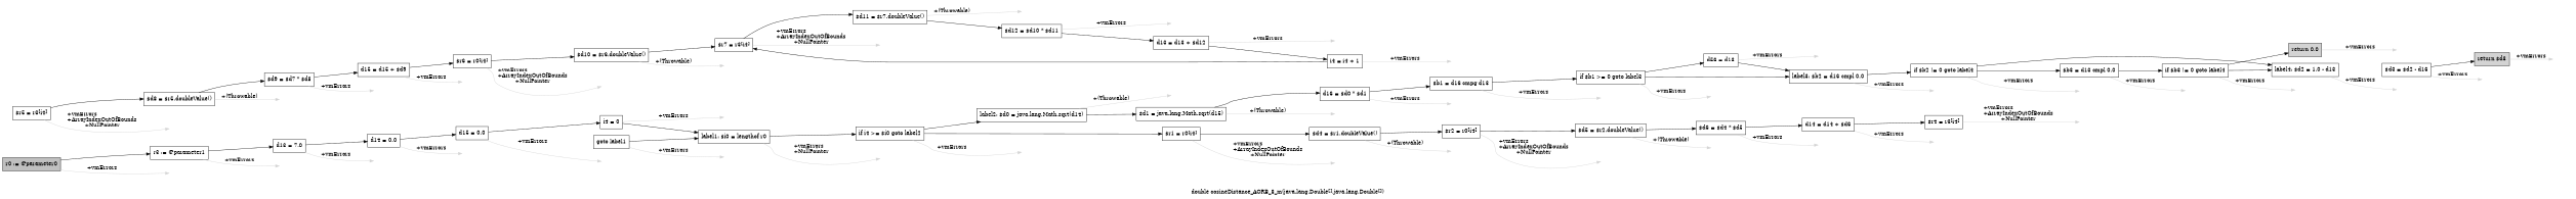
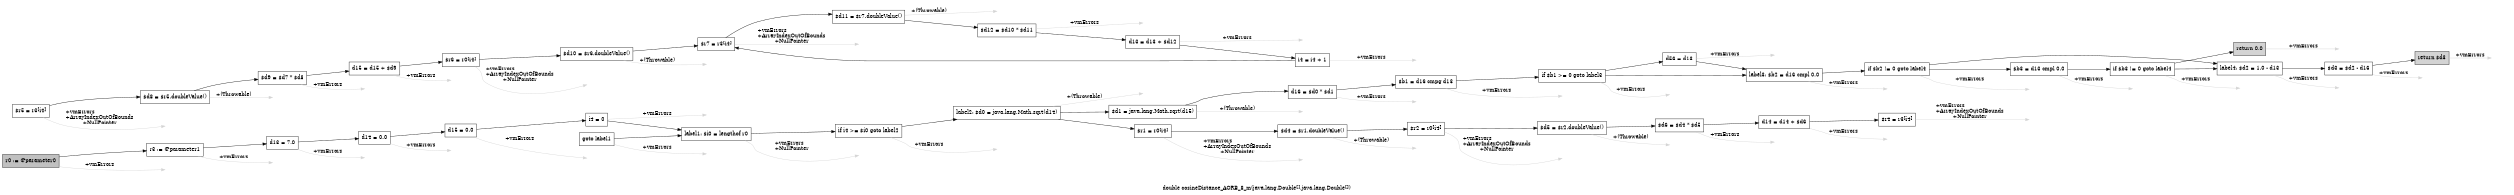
  digraph {
    label="double cosineDistance_AORB_8_m(java.lang.Double[],java.lang.Double[])"
    rankdir=LR
    node [shape=box style=invis]
    edge [color=black]
    n1 [fillcolor=gray label="r0 := @parameter0" style=filled]
    n2 [label="r3 := @parameter1" style=""]
    n3 [label=Esc]
    n4 [label="d13 = 7.0" style=""]
    n5 [label=Esc]
    n6 [label="d14 = 0.0" style=""]
    n7 [label=Esc]
    n8 [label="d15 = 0.0" style=""]
    n9 [label=Esc]
    n10 [label="i4 = 0" style=""]
    n11 [label=Esc]
    n12 [label="label1: $i0 = lengthof r0" style=""]
    n13 [label=Esc]
    n14 [label="if i4 >= $i0 goto label2" style=""]
    n15 [label=Esc]
    n16 [label="$r1 = r0[i4]" style=""]
    n17 [label="label2: $d0 = java.lang.Math.sqrt(d14)" style=""]
    n18 [label=Esc]
    n19 [label="$d4 = $r1.doubleValue()" style=""]
    n20 [label=Esc]
    n21 [label="$d1 = java.lang.Math.sqrt(d15)" style=""]
    n22 [label=Esc]
    n23 [label="$r2 = r0[i4]" style=""]
    n24 [label=Esc]
    n25 [label="d16 = $d0 * $d1" style=""]
    n26 [label=Esc]
    n27 [label="$d5 = $r2.doubleValue()" style=""]
    n28 [label=Esc]
    n29 [label="$d6 = $d4 * $d5" style=""]
    n30 [label=Esc]
    n31 [label="d14 = d14 + $d6" style=""]
    n32 [label=Esc]
    n33 [label="$r4 = r3[i4]" style=""]
    n34 [label=Esc]
    n35 [label=Esc]
    n36 [label="$r5 = r3[i4]" style=""]
    n37 [label="$d8 = $r5.doubleValue()" style=""]
    n38 [label=Esc]
    n39 [label=Esc]
    n40 [label="$d9 = $d7 * $d8" style=""]
    n41 [label=Esc]
    n42 [label="d15 = d15 + $d9" style=""]
    n43 [label=Esc]
    n44 [label="$r6 = r0[i4]" style=""]
    n45 [label=Esc]
    n46 [label="$d10 = $r6.doubleValue()" style=""]
    n47 [label=Esc]
    n48 [label="$r7 = r3[i4]" style=""]
    n49 [label=Esc]
    n50 [label="$d11 = $r7.doubleValue()" style=""]
    n51 [label=Esc]
    n52 [label="$d12 = $d10 * $d11" style=""]
    n53 [label=Esc]
    n54 [label="d13 = d13 + $d12" style=""]
    n55 [label=Esc]
    n56 [label="i4 = i4 + 1" style=""]
    n57 [label=Esc]
    n58 [label=Esc]
    n59 [label="goto label1" style=""]
    n60 [label=Esc]
    n61 [label="$b1 = d16 cmpg d13" style=""]
    n62 [label=Esc]
    n63 [label="if $b1 >= 0 goto label3" style=""]
    n64 [label=Esc]
    n65 [label="d56 = d13" style=""]
    n66 [label="label3: $b2 = d16 cmpl 0.0" style=""]
    n67 [label=Esc]
    n68 [label=Esc]
    n69 [label="if $b2 != 0 goto label4" style=""]
    n70 [label=Esc]
    n71 [label="$b3 = d13 cmpl 0.0" style=""]
    n72 [label="label4: $d2 = 1.0 - d13" style=""]
    n73 [label=Esc]
    n74 [label="if $b3 != 0 goto label4" style=""]
    n75 [label=Esc]
    n76 [label="$d3 = $d2 - d16" style=""]
    n77 [label=Esc]
    n78 [fillcolor=lightgray label="return 0.0" style=filled]
    n79 [label=Esc]
    n80 [fillcolor=lightgray label="return $d3" style=filled]
    n81 [label=Esc]
    n82 [label=Esc]
    n83 [label=Esc]
    n1 -> n2
    n1 -> n3 [color=lightgray label="\l+vmErrors"]
    n2 -> n4
    n2 -> n5 [color=lightgray label="\l+vmErrors"]
    n4 -> n6
    n4 -> n7 [color=lightgray label="\l+vmErrors"]
    n6 -> n8
    n6 -> n9 [color=lightgray label="\l+vmErrors"]
    n8 -> n10
    n8 -> n11 [color=lightgray label="\l+vmErrors"]
    n10 -> n12
    n10 -> n13 [color=lightgray label="\l+vmErrors"]
    n12 -> n14
    n12 -> n15 [color=lightgray label="\l+vmErrors\l+NullPointer"]
-   n14 -> n16
+   n17 -> n16
    n14 -> n17
    n14 -> n18 [color=lightgray label="\l+vmErrors"]
    n16 -> n19
    n16 -> n20 [color=lightgray label="\l+vmErrors\l+ArrayIndexOutOfBounds\l+NullPointer"]
    n17 -> n21
    n17 -> n22 [color=lightgray label="\l+(Throwable)"]
    n19 -> n23
    n19 -> n24 [color=lightgray label="\l+(Throwable)"]
    n21 -> n25
    n21 -> n26 [color=lightgray label="\l+(Throwable)"]
    n23 -> n27
    n23 -> n28 [color=lightgray label="\l+vmErrors\l+ArrayIndexOutOfBounds\l+NullPointer"]
    n25 -> n61
    n25 -> n62 [color=lightgray label="\l+vmErrors"]
    n27 -> n29
    n27 -> n30 [color=lightgray label="\l+(Throwable)"]
    n29 -> n31
    n29 -> n32 [color=lightgray label="\l+vmErrors"]
    n31 -> n33
    n31 -> n34 [color=lightgray label="\l+vmErrors"]
    n33 -> n35 [color=lightgray label="\l+vmErrors\l+ArrayIndexOutOfBounds\l+NullPointer"]
    n36 -> n37
    n36 -> n38 [color=lightgray label="\l+vmErrors\l+ArrayIndexOutOfBounds\l+NullPointer"]
    n37 -> n40
    n37 -> n41 [color=lightgray label="\l+(Throwable)"]
    n40 -> n42
    n40 -> n43 [color=lightgray label="\l+vmErrors"]
    n42 -> n44
    n42 -> n45 [color=lightgray label="\l+vmErrors"]
    n44 -> n46
    n44 -> n47 [color=lightgray label="\l+vmErrors\l+ArrayIndexOutOfBounds\l+NullPointer"]
    n46 -> n48
    n46 -> n49 [color=lightgray label="\l+(Throwable)"]
    n48 -> n50
    n48 -> n51 [color=lightgray label="\l+vmErrors\l+ArrayIndexOutOfBounds\l+NullPointer"]
    n50 -> n52
    n50 -> n53 [color=lightgray label="\l+(Throwable)"]
    n52 -> n54
    n52 -> n55 [color=lightgray label="\l+vmErrors"]
    n54 -> n56
    n54 -> n57 [color=lightgray label="\l+vmErrors"]
    n56 -> n48
    n56 -> n58 [color=lightgray label="\l+vmErrors"]
    n59 -> n12
    n59 -> n60 [color=lightgray label="\l+vmErrors"]
    n61 -> n63
    n61 -> n64 [color=lightgray label="\l+vmErrors"]
    n63 -> n65
    n63 -> n66
    n63 -> n67 [color=lightgray label="\l+vmErrors"]
    n65 -> n66
    n65 -> n68 [color=lightgray label="\l+vmErrors"]
    n66 -> n69
    n66 -> n70 [color=lightgray label="\l+vmErrors"]
    n69 -> n71
    n69 -> n72
    n69 -> n73 [color=lightgray label="\l+vmErrors"]
    n71 -> n74
    n71 -> n75 [color=lightgray label="\l+vmErrors"]
+   n72 -> n76
    n72 -> n77 [color=lightgray label="\l+vmErrors"]
    n74 -> n72
    n74 -> n78
    n74 -> n79 [color=lightgray label="\l+vmErrors"]
    n76 -> n80
    n76 -> n81 [color=lightgray label="\l+vmErrors"]
    n78 -> n82 [color=lightgray label="\l+vmErrors"]
    n80 -> n83 [color=lightgray label="\l+vmErrors"]
  }
